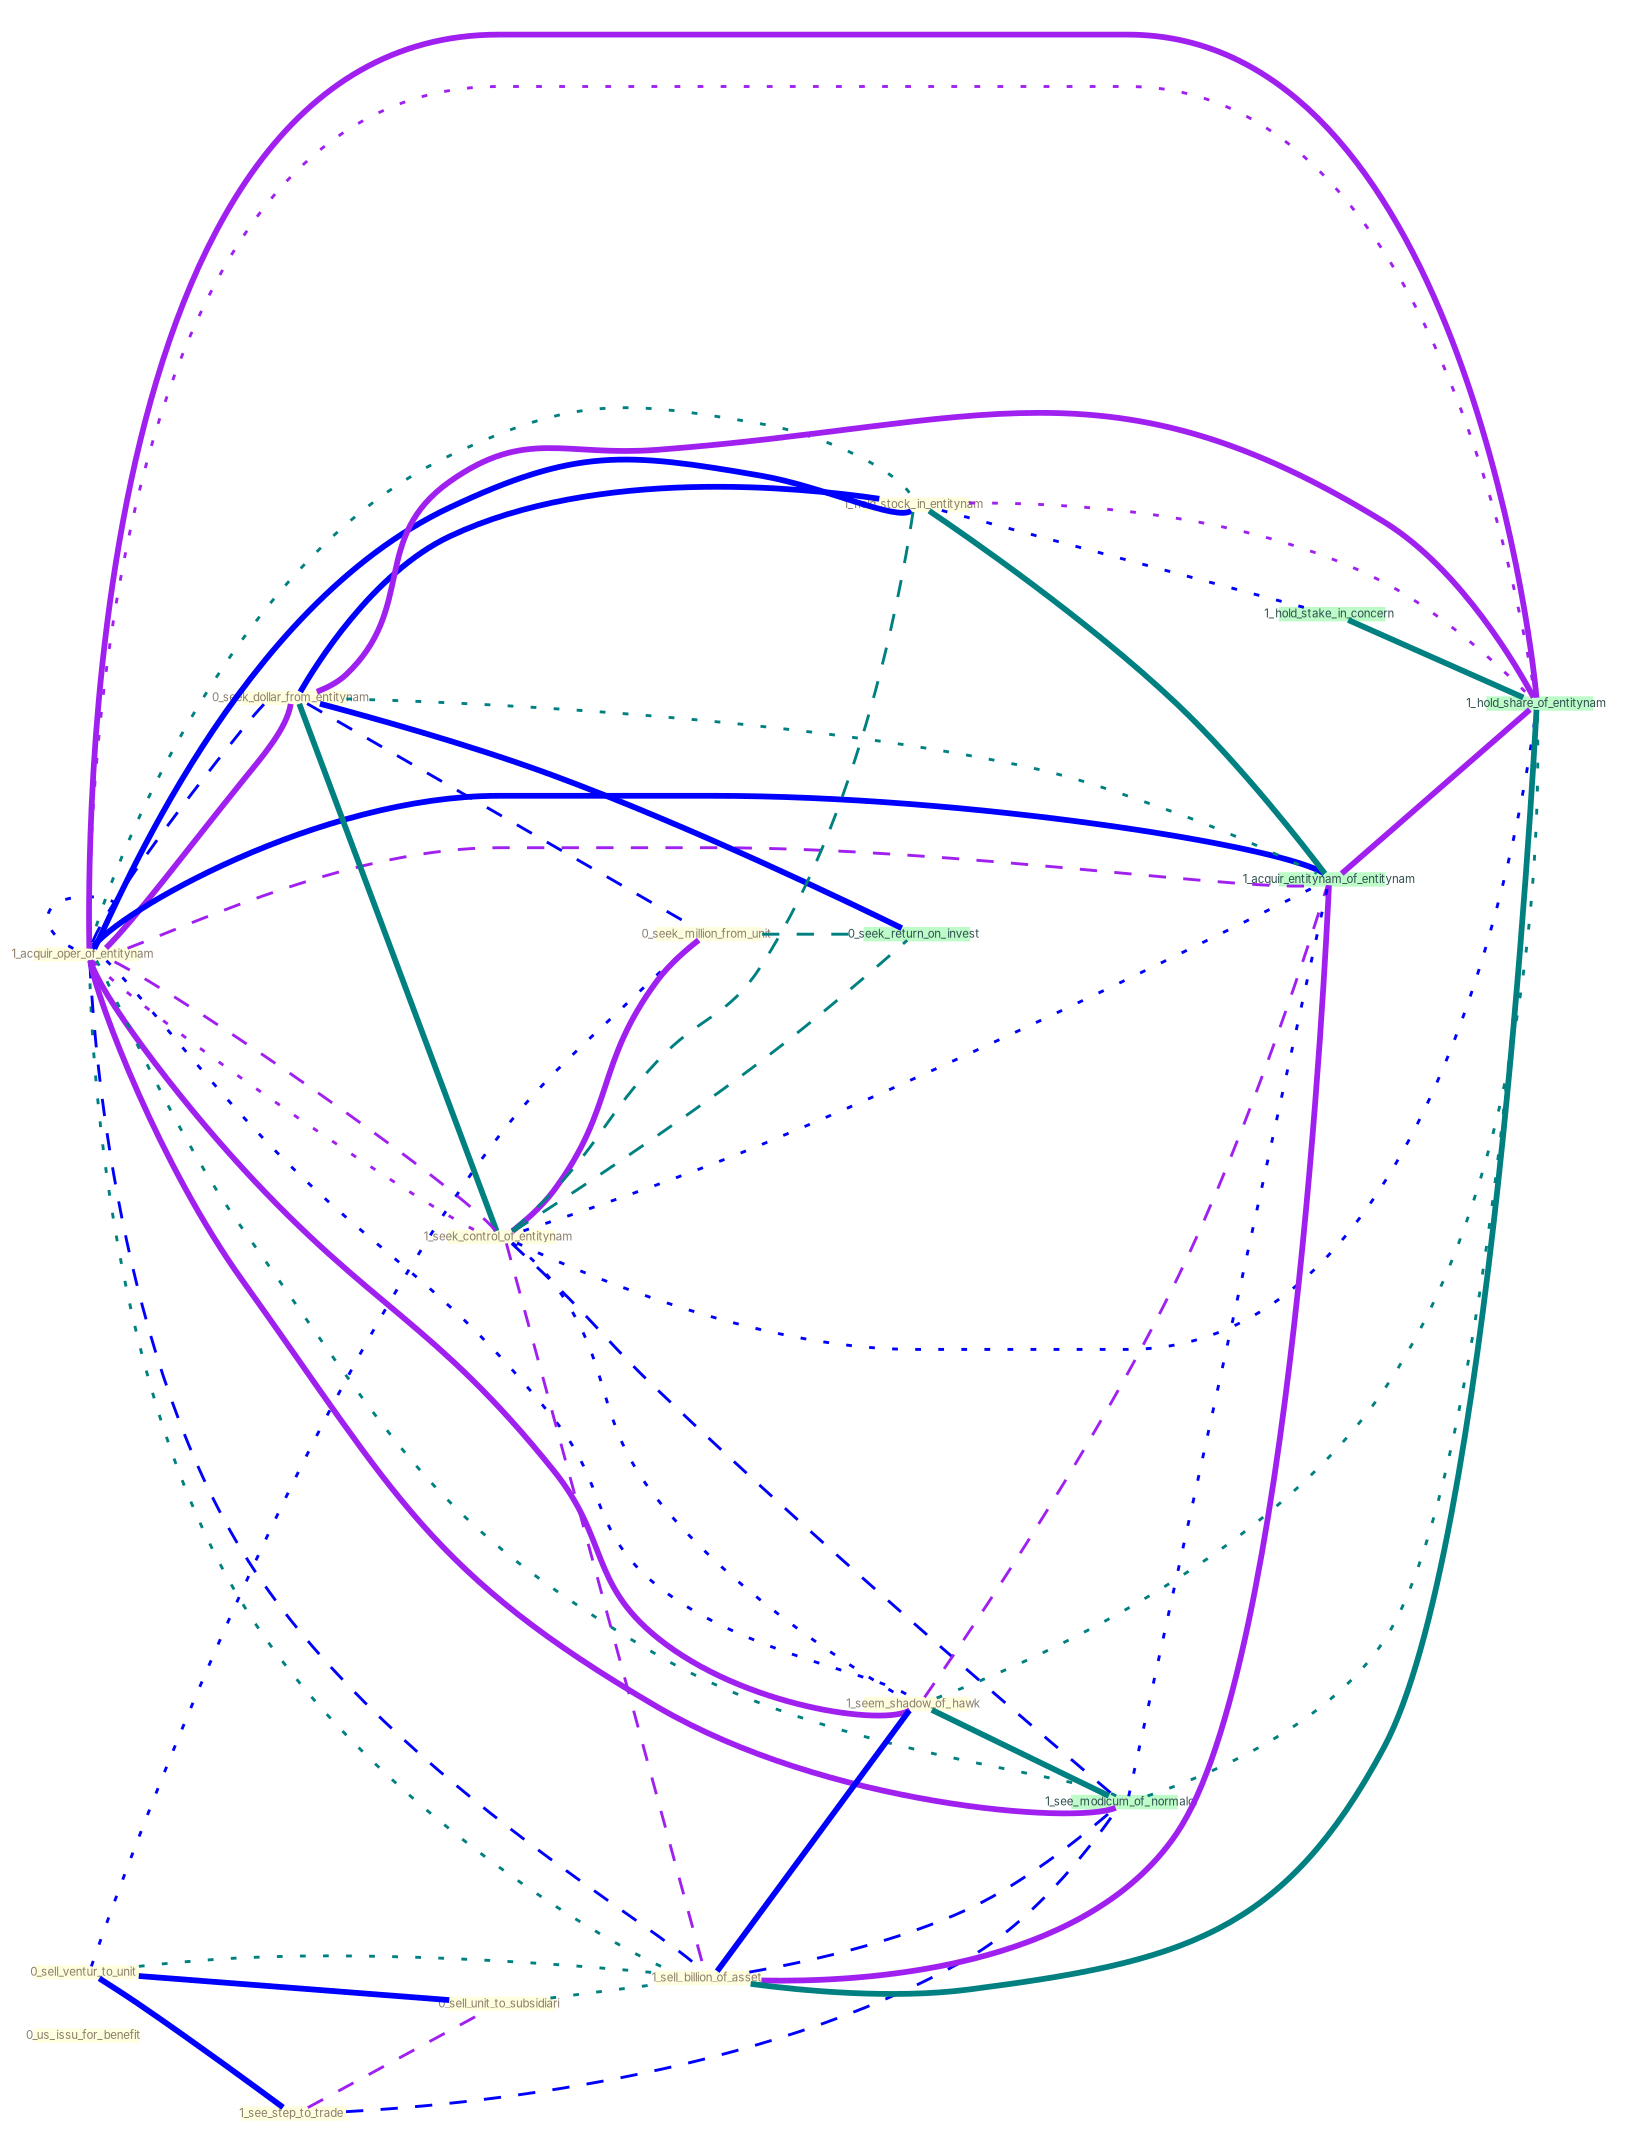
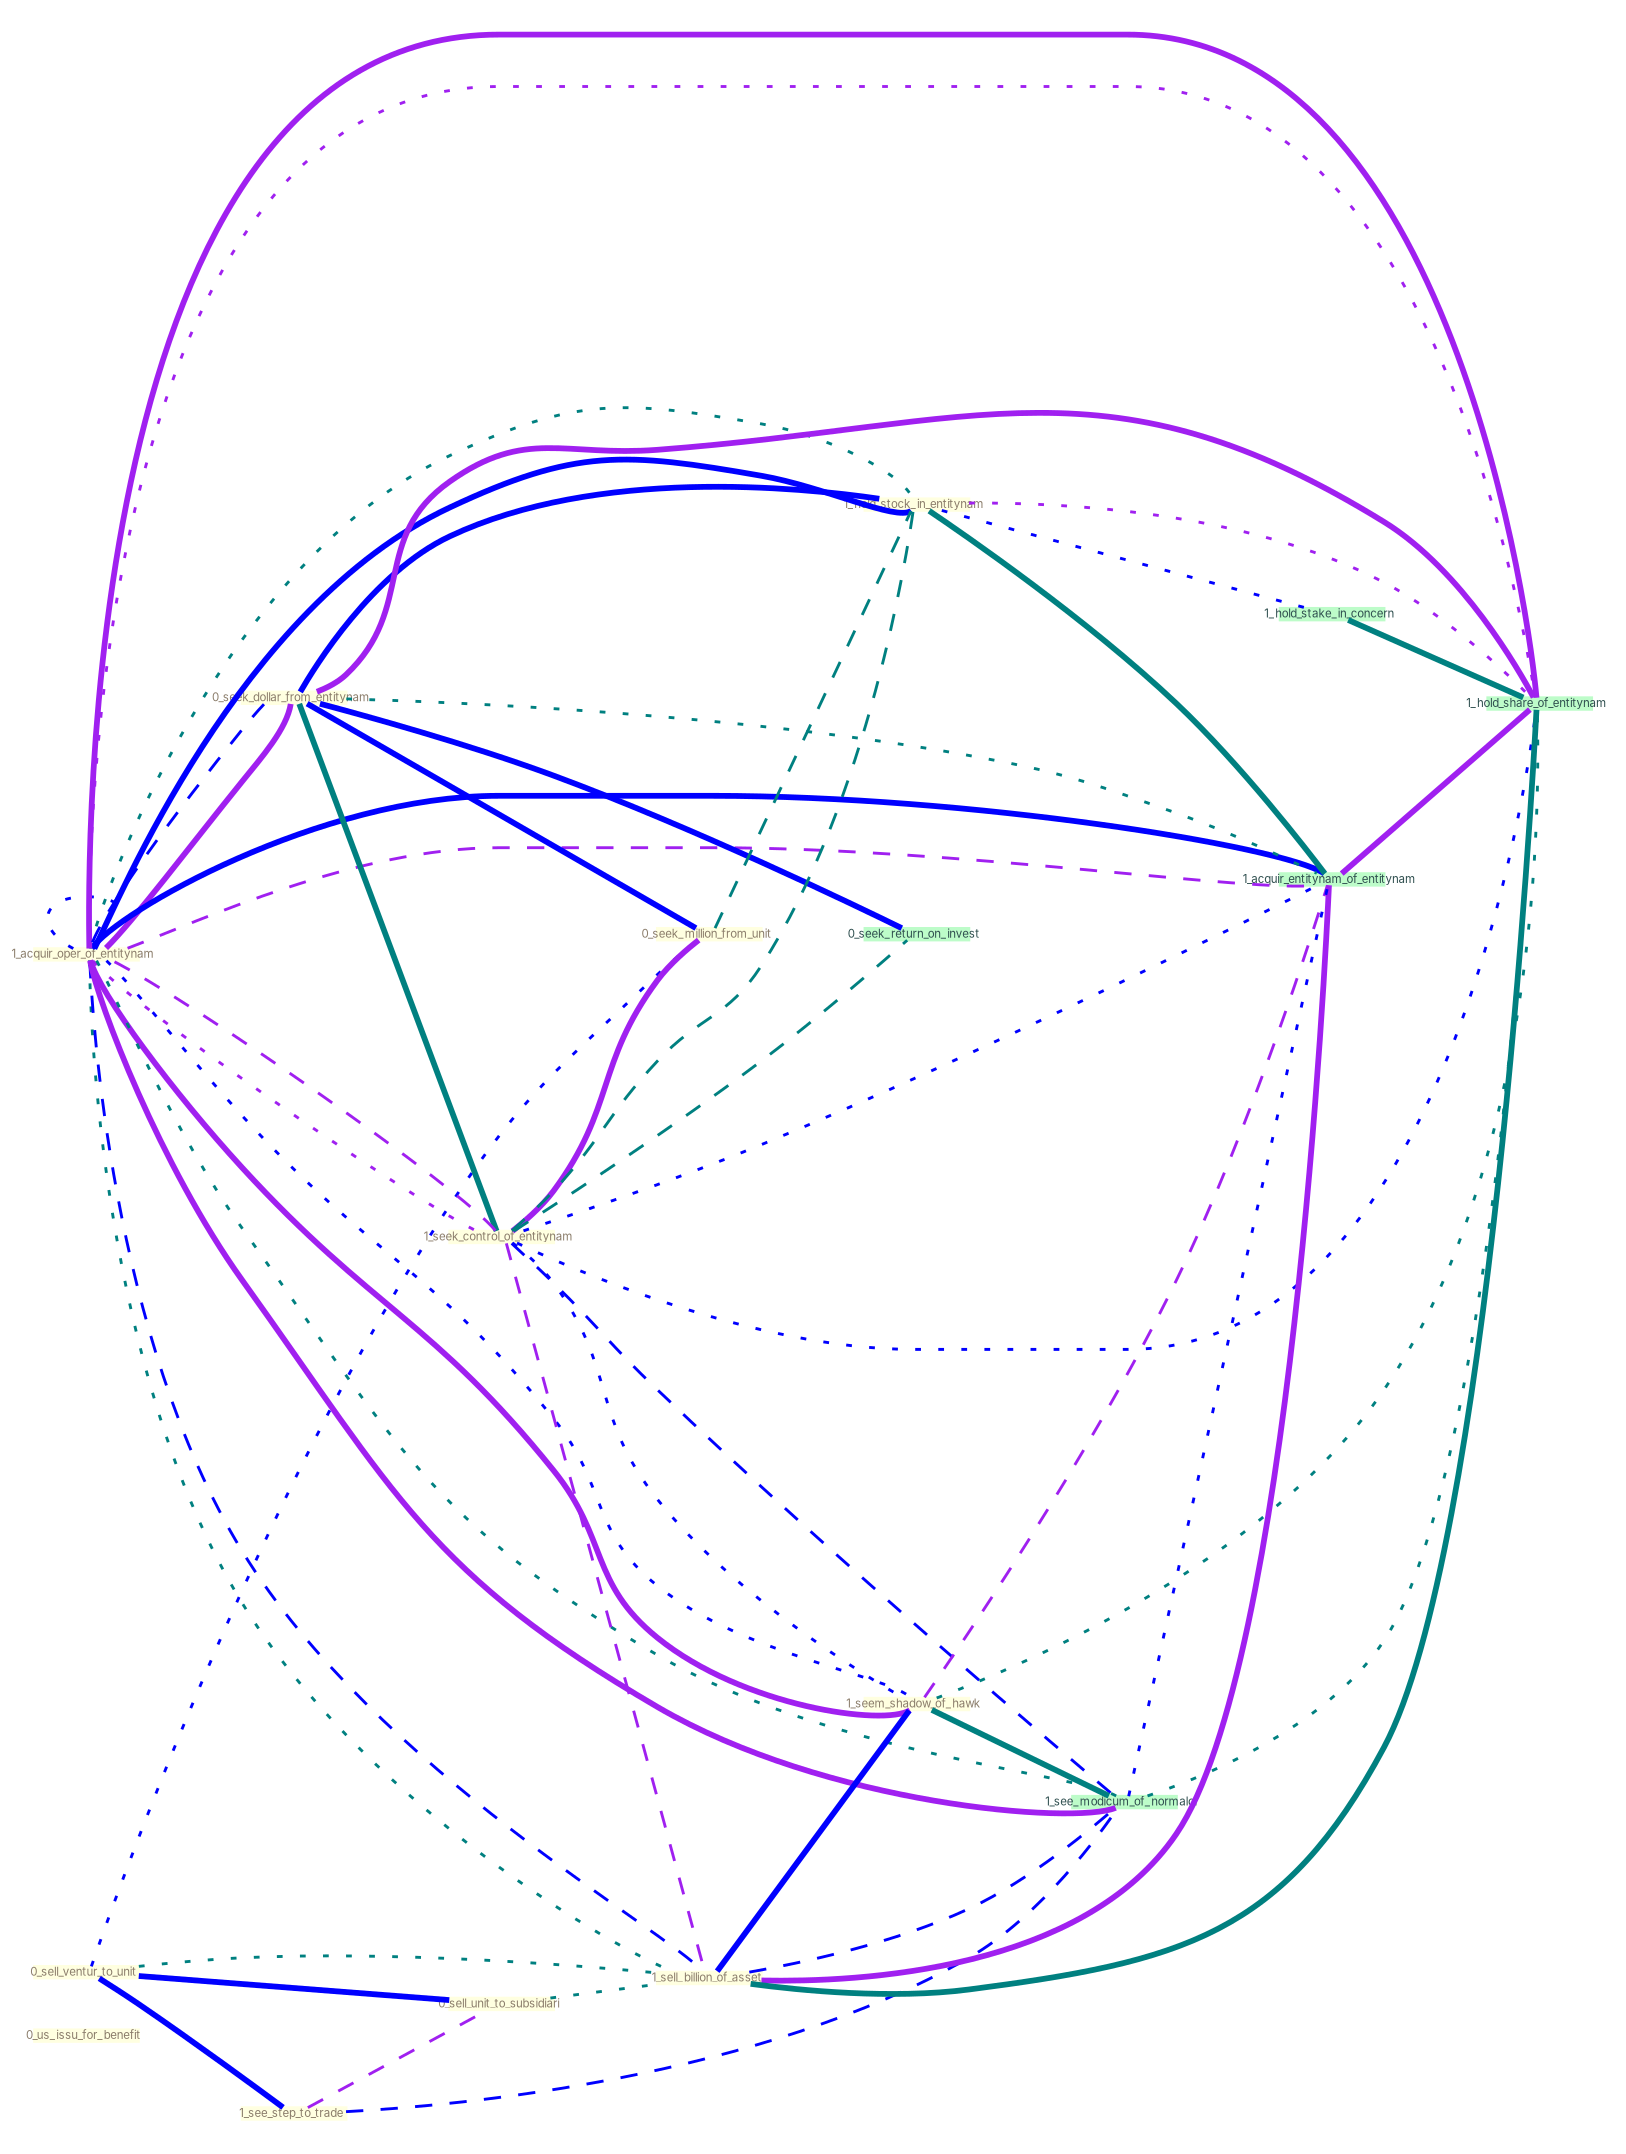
  graph {
    fontname=Inter
    rankdir=LR
    node [color="#ffffe0" fixedsize=true fontcolor="#8b7d6b" fontname=Inter fontsize=4 shape=polygon style=filled]
    edge [color=blue fontname=Inter style=bold w=1]
    "0_us_issu_for_benefit " [height=.06 width=.5]
    "0_sell_ventur_to_unit " [height=.06 width=.5]
    "1_see_step_to_trade " [height=.06 width=.5]
    "1_acquir_oper_of_entitynam " [height=.06 width=.5]
    "0_seek_dollar_from_entitynam " [height=.06 width=.5]
    "1_seek_control_of_entitynam " [height=.06 width=.5]
    "0_sell_unit_to_subsidiari " [height=.06 width=.5]
    "0_seek_million_from_unit " [height=.06 width=.5]
    "1_sell_billion_of_asset " [height=.06 width=.5]
    "1_seem_shadow_of_hawk " [height=.06 width=.5]
    "1_hold_stock_in_entitynam " [height=.06 width=.5]
    "1_see_modicum_of_normalci " [color="#BDFCC9" fontcolor="#2f4f4f" height=.06 width=.5]
    "1_acquir_entitynam_of_entitynam " [color="#BDFCC9" fontcolor="#2f4f4f" height=.06 width=.5]
    "1_hold_share_of_entitynam " [color="#BDFCC9" fontcolor="#2f4f4f" height=.06 width=.5]
    "0_seek_return_on_invest " [color="#BDFCC9" fontcolor="#2f4f4f" height=.06 width=.5]
    "1_hold_stake_in_concern " [color="#BDFCC9" fontcolor="#2f4f4f" height=.06 width=.5]
    subgraph sub_1 {
      "0_us_issu_for_benefit "
      "0_sell_ventur_to_unit "
      "1_see_step_to_trade "
      "1_acquir_oper_of_entitynam "
      "0_seek_dollar_from_entitynam "
      "1_seek_control_of_entitynam "
      "0_sell_unit_to_subsidiari "
      "0_seek_million_from_unit "
      "1_sell_billion_of_asset "
      "1_seem_shadow_of_hawk "
      "1_hold_stock_in_entitynam "
    }
    subgraph sub_2 {
    }
    "0_sell_ventur_to_unit " -- "1_see_step_to_trade "
    "0_sell_ventur_to_unit " -- "0_sell_unit_to_subsidiari " [w=2]
    "0_sell_ventur_to_unit " -- "0_seek_million_from_unit " [style=dotted]
    "0_sell_ventur_to_unit " -- "1_sell_billion_of_asset " [color=teal style=dotted]
    "1_see_step_to_trade " -- "0_sell_unit_to_subsidiari " [color=purple style=dashed]
    "1_see_step_to_trade " -- "1_see_modicum_of_normalci " [style=dashed]
    "1_acquir_oper_of_entitynam " -- "1_acquir_oper_of_entitynam " [style=dotted w=4]
    "1_acquir_oper_of_entitynam " -- "0_seek_dollar_from_entitynam " [color=purple]
    "1_acquir_oper_of_entitynam " -- "1_seek_control_of_entitynam " [color=purple style=dotted w=2]
    "1_acquir_oper_of_entitynam " -- "1_sell_billion_of_asset " [color=teal style=dotted]
    "1_acquir_oper_of_entitynam " -- "1_sell_billion_of_asset " [style=dashed]
    "1_acquir_oper_of_entitynam " -- "1_seem_shadow_of_hawk " [color=purple]
    "1_acquir_oper_of_entitynam " -- "1_seem_shadow_of_hawk " [style=dotted]
    "1_acquir_oper_of_entitynam " -- "1_hold_stock_in_entitynam "
    "1_acquir_oper_of_entitynam " -- "1_hold_stock_in_entitynam " [color=teal style=dotted]
    "1_acquir_oper_of_entitynam " -- "1_see_modicum_of_normalci " [color=purple]
    "1_acquir_oper_of_entitynam " -- "1_see_modicum_of_normalci " [color=teal style=dotted]
    "1_acquir_oper_of_entitynam " -- "1_acquir_entitynam_of_entitynam " [color=purple style=dashed w=3]
    "1_acquir_oper_of_entitynam " -- "1_acquir_entitynam_of_entitynam " [w=3]
    "1_acquir_oper_of_entitynam " -- "1_hold_share_of_entitynam " [color=purple style=dotted w=2]
    "1_acquir_oper_of_entitynam " -- "1_hold_share_of_entitynam " [color=purple w=2]
    "0_seek_dollar_from_entitynam " -- "1_acquir_oper_of_entitynam " [style=dashed]
    "0_seek_dollar_from_entitynam " -- "1_seek_control_of_entitynam " [color=teal w=2]
-   "0_seek_dollar_from_entitynam " -- "0_seek_million_from_unit " [style=dashed w=2]
+   "0_seek_dollar_from_entitynam " -- "0_seek_million_from_unit " [w=2]
    "0_seek_dollar_from_entitynam " -- "1_hold_stock_in_entitynam "
    "0_seek_dollar_from_entitynam " -- "1_acquir_entitynam_of_entitynam " [color=teal style=dotted]
    "0_seek_dollar_from_entitynam " -- "1_hold_share_of_entitynam " [color=purple]
    "0_seek_dollar_from_entitynam " -- "0_seek_return_on_invest "
    "1_seek_control_of_entitynam " -- "1_acquir_oper_of_entitynam " [color=purple style=dashed w=2]
    "1_seek_control_of_entitynam " -- "0_seek_million_from_unit " [color=purple]
    "1_seek_control_of_entitynam " -- "1_sell_billion_of_asset " [color=purple style=dashed]
    "1_seek_control_of_entitynam " -- "1_seem_shadow_of_hawk " [style=dotted]
    "1_seek_control_of_entitynam " -- "1_hold_stock_in_entitynam " [color=teal style=dashed]
    "1_seek_control_of_entitynam " -- "1_see_modicum_of_normalci " [style=dashed]
    "1_seek_control_of_entitynam " -- "1_acquir_entitynam_of_entitynam " [style=dotted w=2]
    "1_seek_control_of_entitynam " -- "1_hold_share_of_entitynam " [style=dotted w=2]
    "1_seek_control_of_entitynam " -- "0_seek_return_on_invest " [color=teal style=dashed]
    "0_sell_unit_to_subsidiari " -- "1_sell_billion_of_asset " [color=teal style=dotted]
-   "0_seek_million_from_unit " -- "0_seek_return_on_invest " [color=teal style=dashed]
+   "0_seek_million_from_unit " -- "1_hold_stock_in_entitynam " [color=teal style=dashed]
    "1_sell_billion_of_asset " -- "1_seem_shadow_of_hawk "
    "1_sell_billion_of_asset " -- "1_see_modicum_of_normalci " [style=dashed]
    "1_sell_billion_of_asset " -- "1_acquir_entitynam_of_entitynam " [color=purple]
    "1_sell_billion_of_asset " -- "1_hold_share_of_entitynam " [color=teal]
    "1_seem_shadow_of_hawk " -- "1_see_modicum_of_normalci " [color=teal]
    "1_seem_shadow_of_hawk " -- "1_acquir_entitynam_of_entitynam " [color=purple style=dashed]
    "1_seem_shadow_of_hawk " -- "1_hold_share_of_entitynam " [color=teal style=dotted]
    "1_hold_stock_in_entitynam " -- "1_acquir_entitynam_of_entitynam " [color=teal]
    "1_hold_stock_in_entitynam " -- "1_hold_share_of_entitynam " [color=purple style=dotted w=2]
    "1_hold_stock_in_entitynam " -- "1_hold_stake_in_concern " [style=dotted w=2]
    "1_see_modicum_of_normalci " -- "1_acquir_entitynam_of_entitynam " [style=dotted]
    "1_see_modicum_of_normalci " -- "1_hold_share_of_entitynam " [color=teal style=dotted]
    "1_acquir_entitynam_of_entitynam " -- "1_hold_share_of_entitynam " [color=purple w=2]
    "1_hold_stake_in_concern " -- "1_hold_share_of_entitynam " [color=teal]
  }
